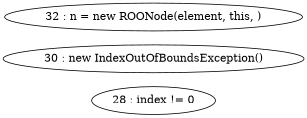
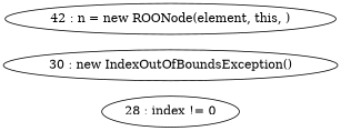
  digraph {
    rankdir=LR
    fontname="DejaVu Serif"
    node [fontname="DejaVu Serif"]
    "28 : index != 0"
    "30 : new IndexOutOfBoundsException()"
-   "32 : n = new ROONode(element, this, )"
+   "32 : n = new ROONode(element, this, )" [label="42 : n = new ROONode(element, this, )"]
  }
